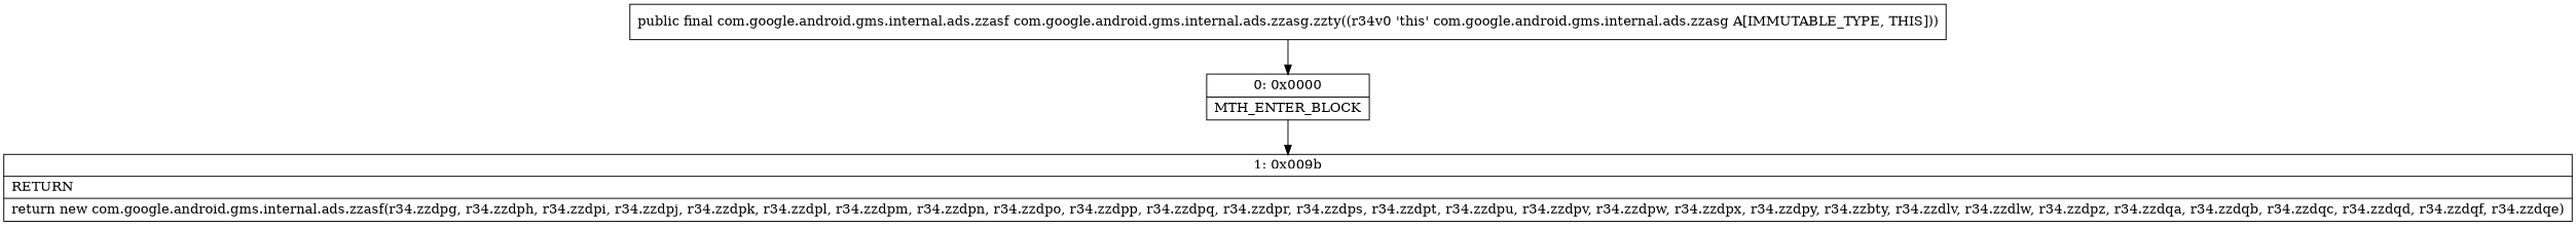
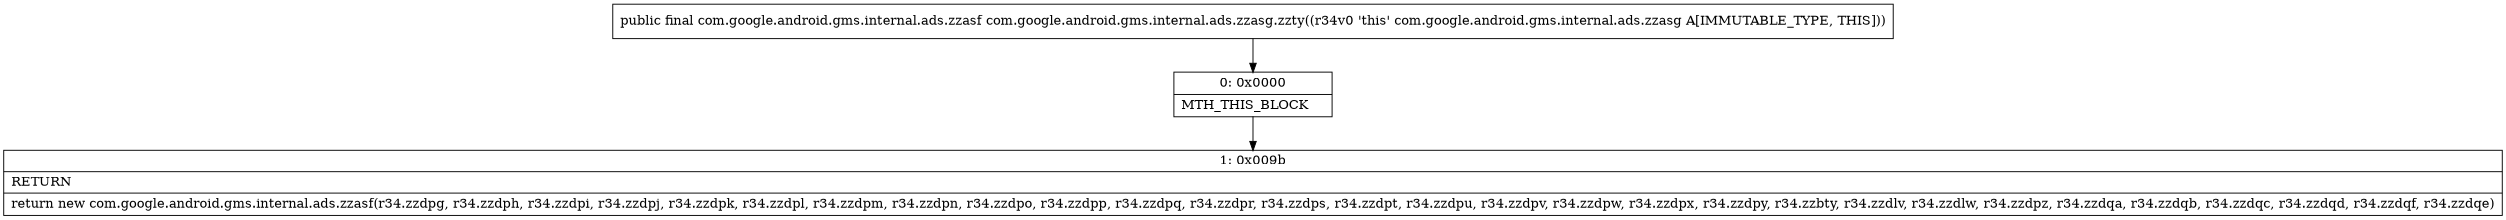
  digraph {
    node [shape=record]
-   n1 [label="{0\:\ 0x0000|MTH_ENTER_BLOCK\l}"]
+   n1 [label="{0\:\ 0x0000|MTH_THIS_BLOCK\l}"]
    n2 [label="{1\:\ 0x009b|RETURN\l|return new com.google.android.gms.internal.ads.zzasf(r34.zzdpg, r34.zzdph, r34.zzdpi, r34.zzdpj, r34.zzdpk, r34.zzdpl, r34.zzdpm, r34.zzdpn, r34.zzdpo, r34.zzdpp, r34.zzdpq, r34.zzdpr, r34.zzdps, r34.zzdpt, r34.zzdpu, r34.zzdpv, r34.zzdpw, r34.zzdpx, r34.zzdpy, r34.zzbty, r34.zzdlv, r34.zzdlw, r34.zzdpz, r34.zzdqa, r34.zzdqb, r34.zzdqc, r34.zzdqd, r34.zzdqf, r34.zzdqe)\l}"]
    n3 [label="{public final com.google.android.gms.internal.ads.zzasf com.google.android.gms.internal.ads.zzasg.zzty((r34v0 'this' com.google.android.gms.internal.ads.zzasg A[IMMUTABLE_TYPE, THIS])) }"]
    n1 -> n2
    n3 -> n1
  }
